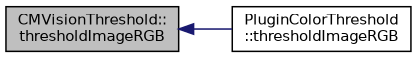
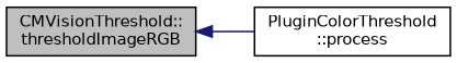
  digraph {
    rankdir=LR
    node [color=black fontname=Helvetica fontsize=10 shape=record style=filled]
    n1 [fillcolor=grey75 fontcolor=black height=0.2 label="CMVisionThreshold::\lthresholdImageRGB" width=0.4]
-   n2 [fillcolor=white height=0.2 label="PluginColorThreshold\l::thresholdImageRGB" width=0.4]
+   n2 [fillcolor=white height=0.2 label="PluginColorThreshold\l::process" width=0.4]
    n1 -> n2 [color=midnightblue dir=back fontname=Helvetica fontsize=10 labelfontname=Helvetica labelfontsize=10 style=solid]
  }
